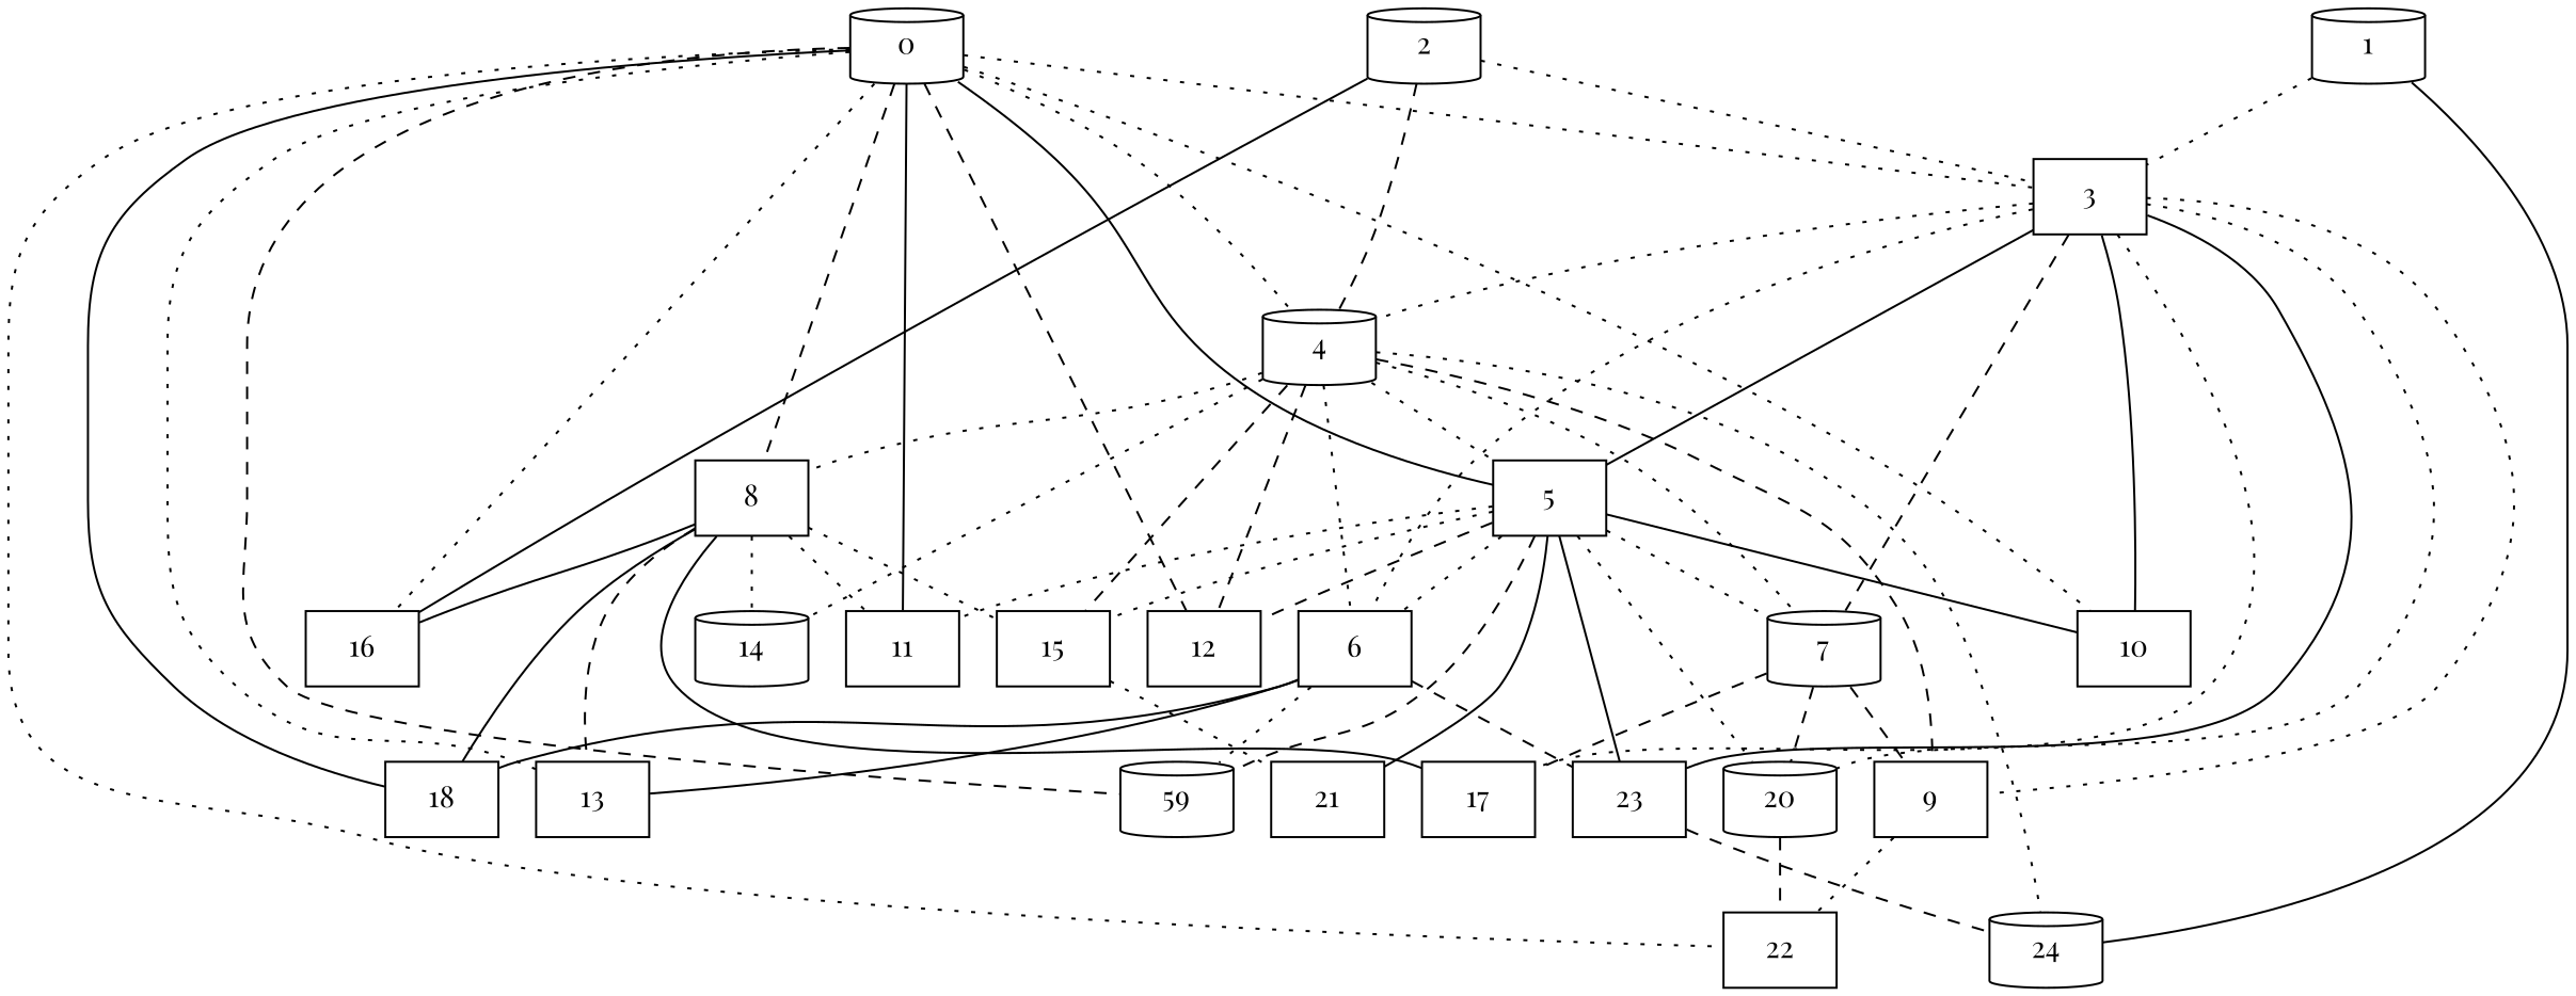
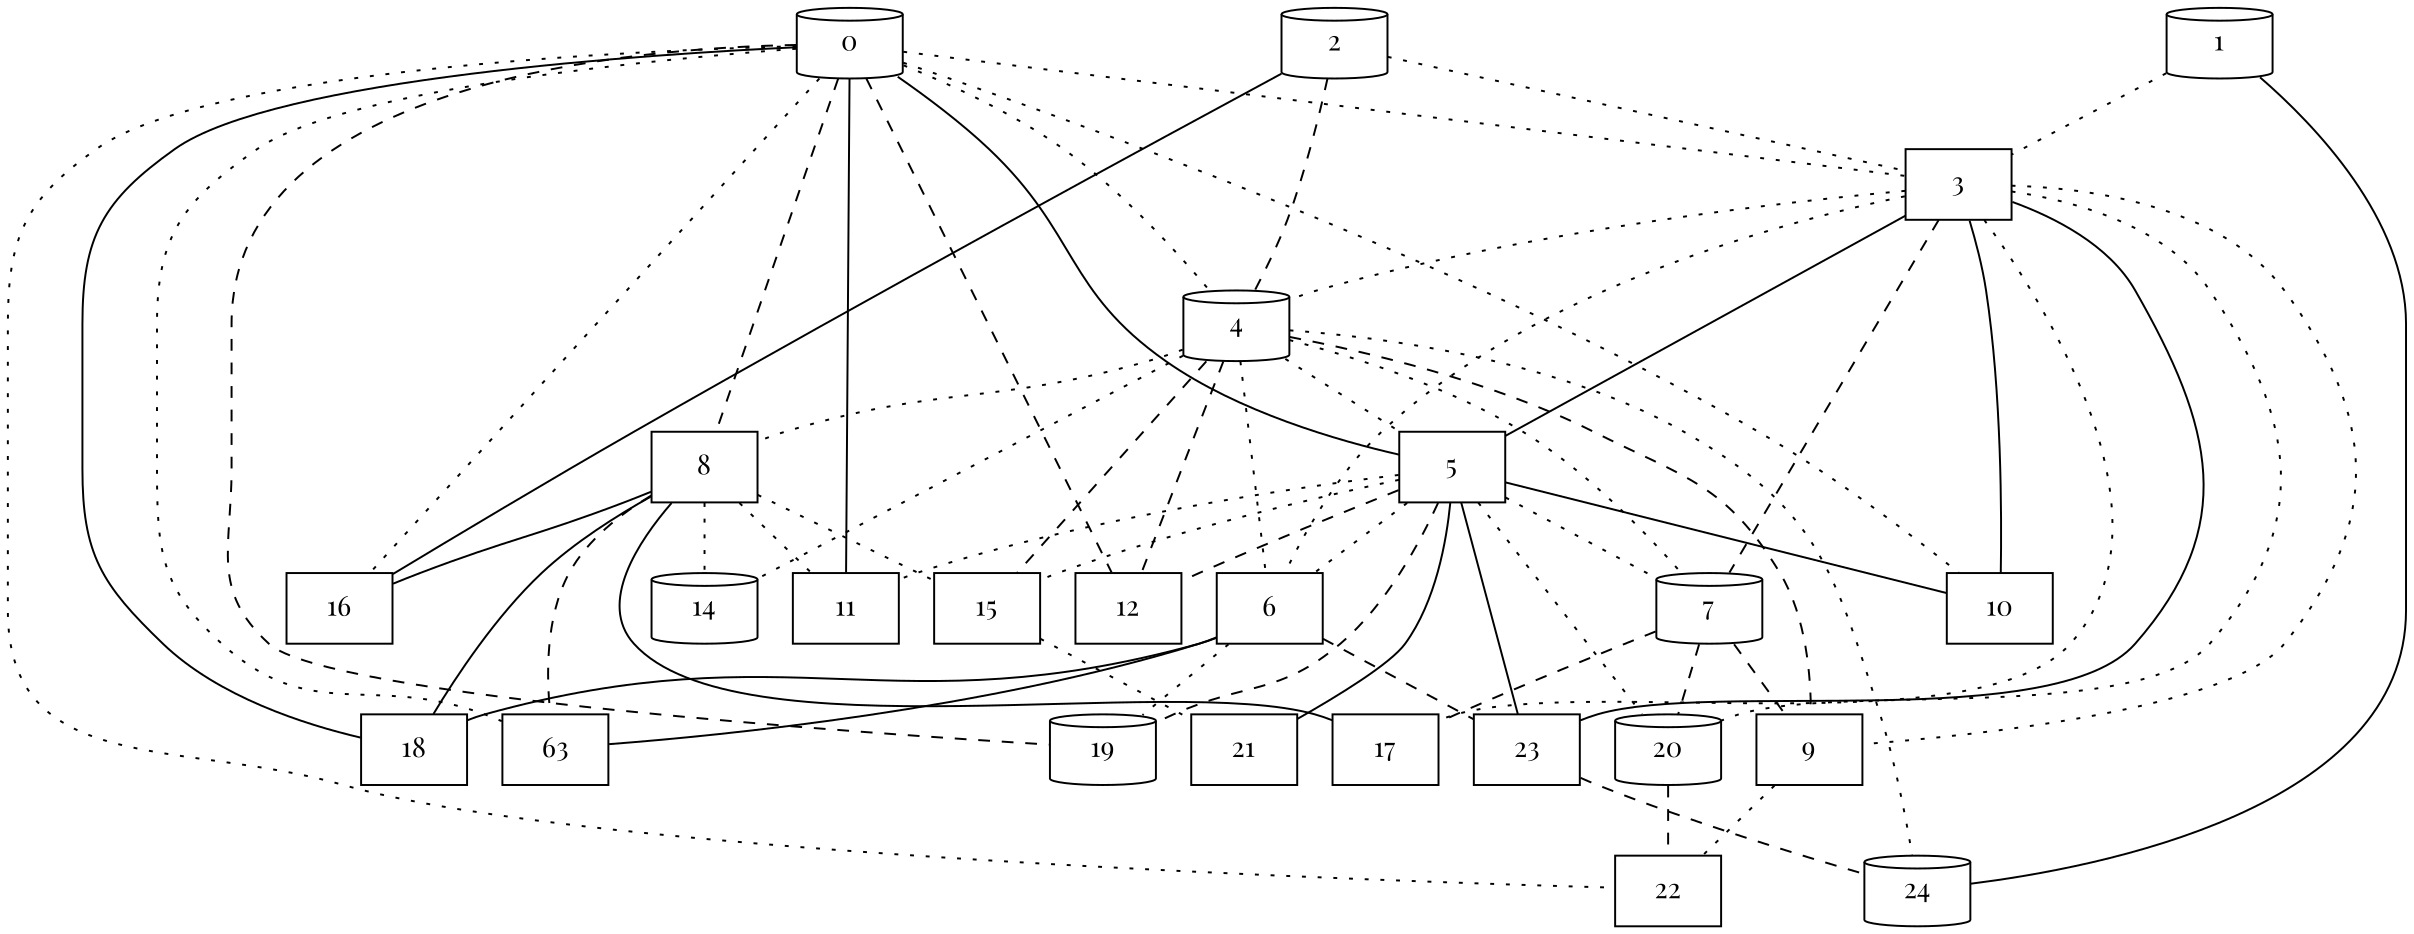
  strict graph {
    fontname="Playfair Display"
    node [fontname="Playfair Display" shape=box]
    edge [fontname="Playfair Display" is_available=True prob=1.0 style=dotted]
    0 [shape=cylinder]
    3
    4 [shape=cylinder]
    5
    8
    10
    11
    12
-   13
+   13 [label=63]
    16
    18
-   19 [shape=cylinder label=59]
+   19 [shape=cylinder]
    22
    6
    7 [shape=cylinder]
    9
    17
    20 [shape=cylinder]
    23
    24 [shape=cylinder]
    14 [shape=cylinder]
    15
    21
    1 [shape=cylinder]
    2 [shape=cylinder]
    0 -- 3 [prob=0.702572325062]
    0 -- 4 [prob=0.285398026416]
    0 -- 5 [prob=0.321043736687 style=solid]
    0 -- 8 [prob=0.593675638049 style=dashed]
    0 -- 10 [prob=0.560402013804]
    0 -- 11 [prob=0.794026020305 style=solid]
    0 -- 12 [style=dashed]
    0 -- 13
    0 -- 16 [prob=0.963288510692]
    0 -- 18 [prob=0.0724501247432 style=solid]
    0 -- 19 [prob=0.291991305823 style=dashed]
    0 -- 22
    3 -- 4 [prob=0.316363846982]
    3 -- 5 [style=solid]
    3 -- 10 [prob=0.856638701213 style=solid]
    3 -- 6 [prob=0.361064480711]
    3 -- 7 [prob=0.204613588357 style=dashed]
    3 -- 9 [prob=0.556636615208]
    3 -- 17 [prob=0.143931392733]
    3 -- 20 [prob=0.444065552181]
    3 -- 23 [prob=0.900659902657 style=solid]
    4 -- 5 [prob=0.86447568411]
    4 -- 8 [prob=0.956121598063]
    4 -- 12 [prob=0.421113616259 style=dashed]
    4 -- 6 [prob=0.353529344677]
    4 -- 7
    4 -- 9 [style=dashed]
    4 -- 24 [prob=0.218267607825]
    4 -- 14 [prob=0.917278077376]
    4 -- 15 [prob=0.422995188161 style=dashed]
    5 -- 10 [prob=0.412183570499 style=solid]
    5 -- 11 [prob=0.785233996018]
    5 -- 12 [prob=0.755304547748 style=dashed]
    5 -- 19 [style=dashed]
    5 -- 6 [prob=0.281693720939]
    5 -- 7
    5 -- 20 [prob=0.468352544046]
    5 -- 23 [prob=0.664214927499 style=solid]
    5 -- 15 [prob=0.295691310598]
    5 -- 21 [prob=0.669878211897 style=solid]
    8 -- 11 [prob=0.680668250165]
    8 -- 13 [style=dashed]
    8 -- 16 [prob=0.843538152397 style=solid]
    8 -- 18 [prob=0.106932016918 style=solid]
    8 -- 17 [style=solid]
    8 -- 14 [prob=0.885036889624]
    8 -- 15
    6 -- 13 [prob=0.38314968192 style=solid]
    6 -- 18 [prob=0.820363061563 style=solid]
    6 -- 19
    6 -- 23 [prob=0.665059780572 style=dashed]
    7 -- 9 [prob=0.846120592394 style=dashed]
    7 -- 17 [prob=0.609316361701 style=dashed]
    7 -- 20 [prob=0.649257497153 style=dashed]
    9 -- 22 [prob=0.439254159719]
    20 -- 22 [prob=0.479462473922 style=dashed]
    23 -- 24 [prob=0.580082782153 style=dashed]
    15 -- 21
    1 -- 3 [prob=0.09828595612]
    1 -- 24 [prob=0.432866296991 style=solid]
    2 -- 3
    2 -- 4 [prob=0.0308041089119 style=dashed]
    2 -- 16 [style=solid]
  }
